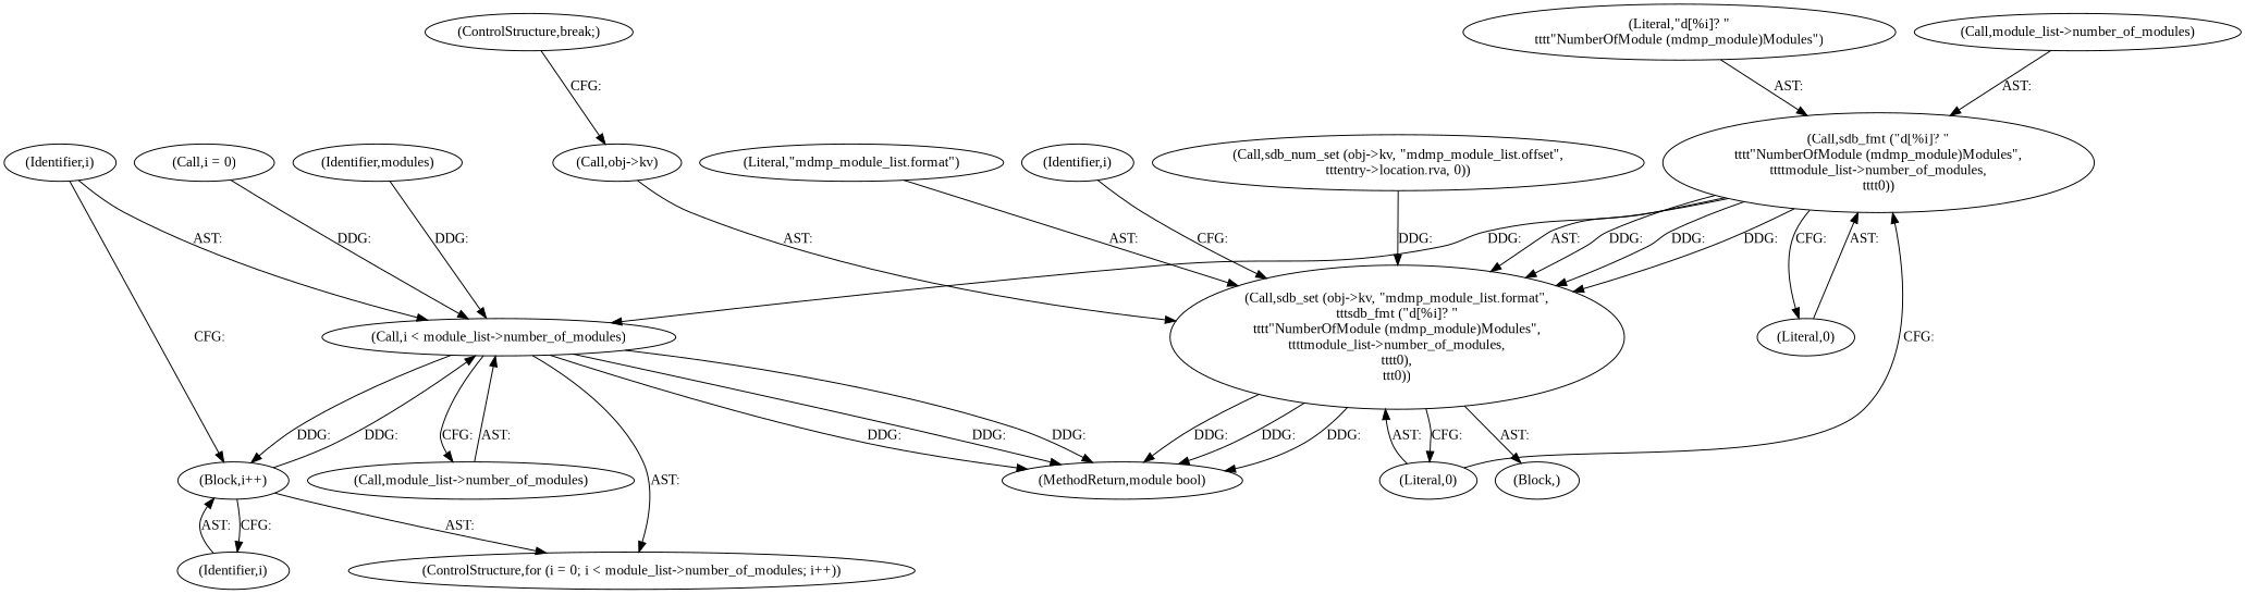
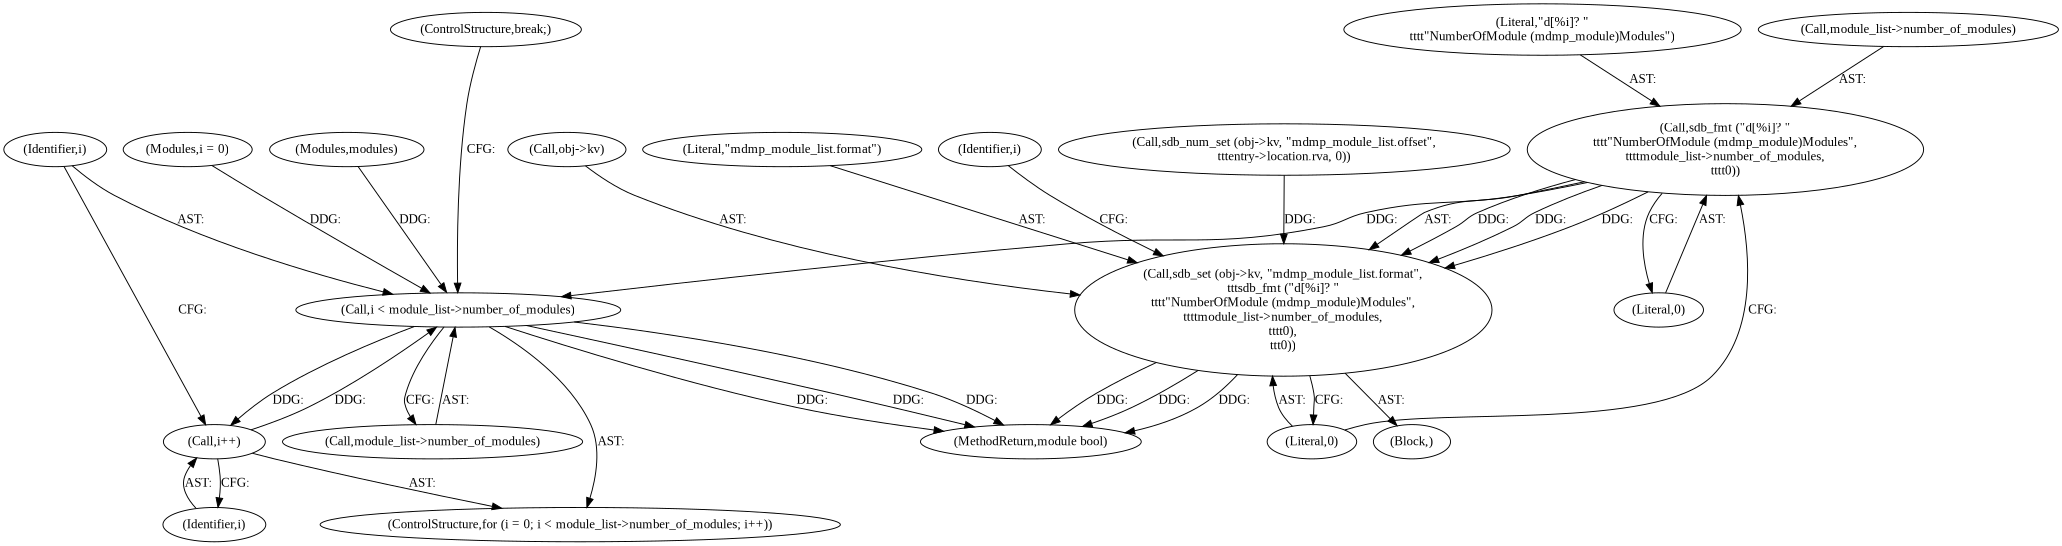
  digraph {
    fontname="Liberation Serif"
    node [fontname="Liberation Serif"]
    edge [fontname="Liberation Serif"]
    n1 [label="(Call,sdb_fmt (\"d[%i]? \"\n\t\t\t\t\"NumberOfModule (mdmp_module)Modules\",\n\t\t\t\tmodule_list->number_of_modules,\n\t\t\t\t0))"]
    n2 [label="(Call,sdb_set (obj->kv, \"mdmp_module_list.format\",\n\t\t\tsdb_fmt (\"d[%i]? \"\n\t\t\t\t\"NumberOfModule (mdmp_module)Modules\",\n\t\t\t\tmodule_list->number_of_modules,\n\t\t\t\t0),\n\t\t\t0))"]
    n3 [label="(Call,i < module_list->number_of_modules)"]
    n4 [label="(Literal,0)"]
    n5 [label="(MethodReturn,module bool)"]
    n6 [label="(Literal,0)"]
    n7 [label="(Block,)"]
-   n8 [label="(Block,i++)"]
+   n8 [label="(Call,i++)"]
    n9 [label="(Call,module_list->number_of_modules)"]
    n10 [label="(ControlStructure,for (i = 0; i < module_list->number_of_modules; i++))"]
    n11 [label="(Identifier,i)"]
-   n12 [label="(Call,i = 0)"]
+   n12 [label="(Modules,i = 0)"]
    n13 [label="(Literal,\"d[%i]? \"\n\t\t\t\t\"NumberOfModule (mdmp_module)Modules\")"]
-   n14 [label="(Identifier,modules)"]
+   n14 [label="(Modules,modules)"]
    n15 [label="(Call,obj->kv)"]
    n16 [label="(ControlStructure,break;)"]
    n17 [label="(Call,module_list->number_of_modules)"]
    n18 [label="(Identifier,i)"]
    n19 [label="(Literal,\"mdmp_module_list.format\")"]
    n20 [label="(Identifier,i)"]
    n21 [label="(Call,sdb_num_set (obj->kv, \"mdmp_module_list.offset\",\n\t\t\tentry->location.rva, 0))"]
    n1 -> n2 [label="AST: "]
    n1 -> n2 [label="DDG: "]
    n1 -> n2 [label="DDG: "]
    n1 -> n2 [label="DDG: "]
    n1 -> n3 [label="DDG: "]
    n1 -> n4 [label="CFG: "]
    n2 -> n5 [label="DDG: "]
    n2 -> n5 [label="DDG: "]
    n2 -> n5 [label="DDG: "]
    n2 -> n6 [label="CFG: "]
    n2 -> n7 [label="AST: "]
    n3 -> n5 [label="DDG: "]
    n3 -> n5 [label="DDG: "]
    n3 -> n5 [label="DDG: "]
    n3 -> n8 [label="DDG: "]
    n3 -> n9 [label="CFG: "]
    n3 -> n10 [label="AST: "]
    n4 -> n1 [label="AST: "]
    n6 -> n1 [label="CFG: "]
    n6 -> n2 [label="AST: "]
    n8 -> n3 [label="DDG: "]
    n8 -> n10 [label="AST: "]
    n8 -> n11 [label="CFG: "]
    n9 -> n3 [label="AST: "]
    n11 -> n8 [label="AST: "]
    n12 -> n3 [label="DDG: "]
    n13 -> n1 [label="AST: "]
    n14 -> n3 [label="DDG: "]
    n15 -> n2 [label="AST: "]
-   n16 -> n15 [label="CFG: "]
+   n16 -> n3 [label="CFG: "]
    n17 -> n1 [label="AST: "]
    n18 -> n3 [label="AST: "]
    n18 -> n8 [label="CFG: "]
    n19 -> n2 [label="AST: "]
    n20 -> n2 [label="CFG: "]
    n21 -> n2 [label="DDG: "]
  }
